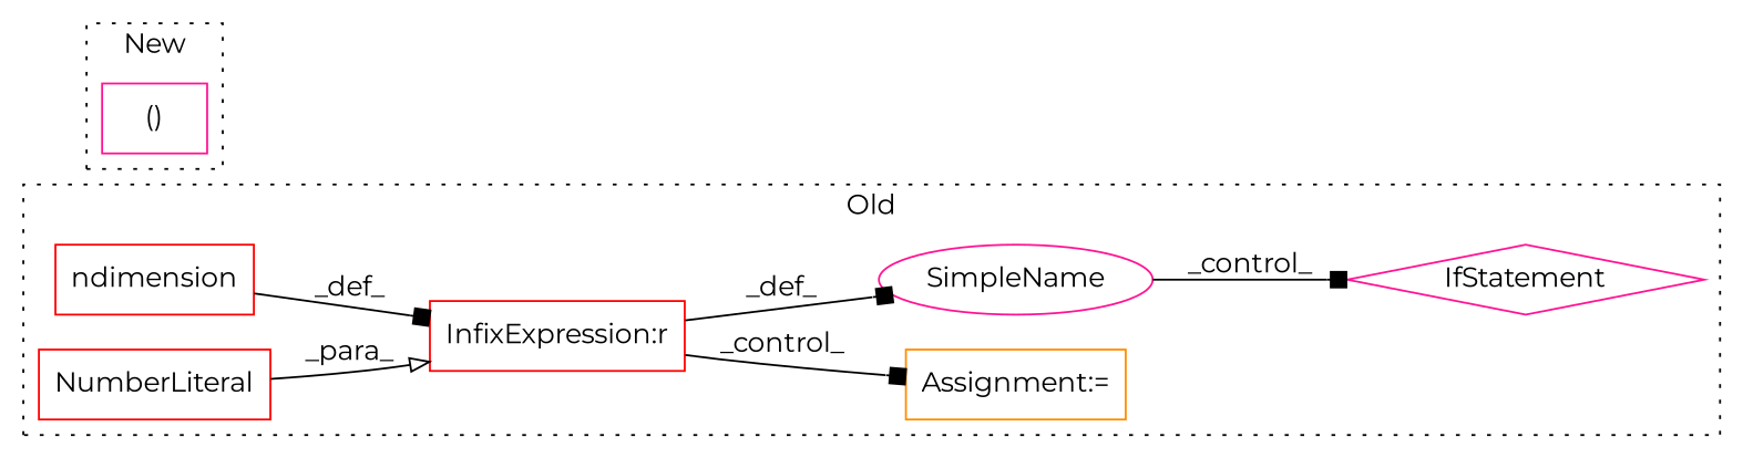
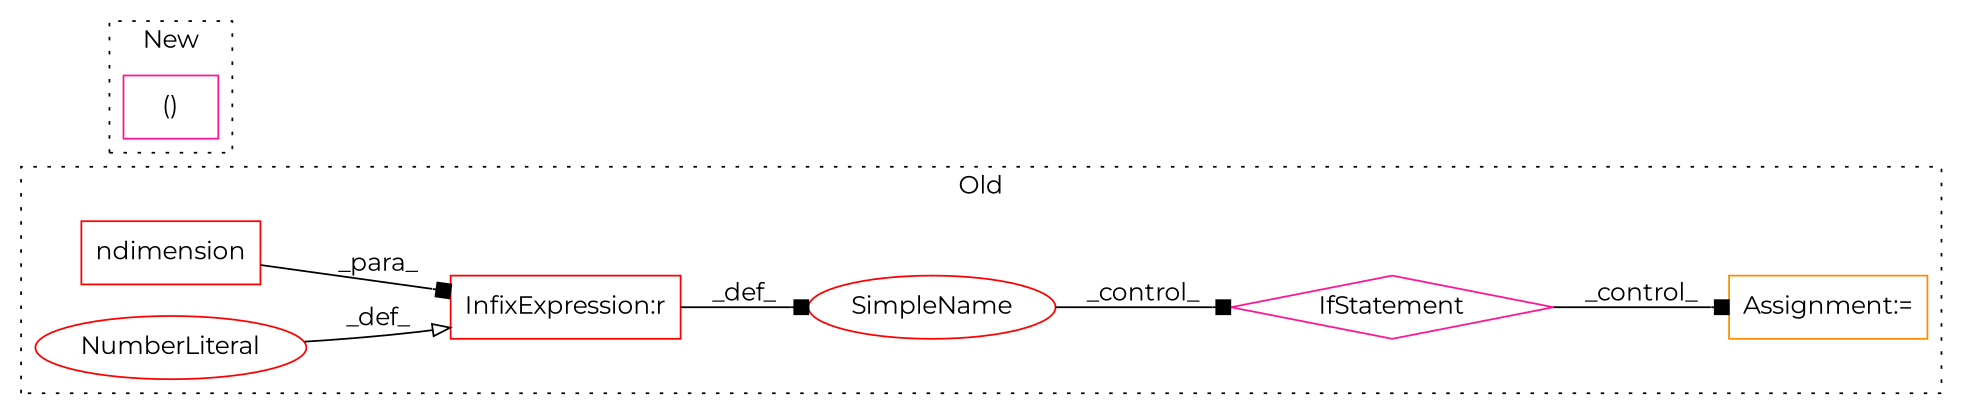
  digraph {
    fontname=Montserrat
    rankdir=LR
    node [color=red fontname=Montserrat l=1 shape=box]
    edge [arrowhead=box fontname=Montserrat]
    n1 [a=32 l=12 label=ndimension s=13074]
    n2 [a=27 l=4 label="InfixExpression:r" s=13086]
-   n3 [a=34 label=NumberLiteral s=13090]
+   n3 [a=34 label=NumberLiteral s=13090 shape=ellipse]
    n4 [a=25 color=deeppink l="4,2" label=IfStatement s="13050,13091" shape=diamond]
    n5 [a=7 color=darkorange label="Assignment:=" s=13350]
-   n6 [a=42 color=deeppink label=SimpleName shape=ellipse l=""]
+   n6 [a=42 label=SimpleName shape=ellipse l=""]
    n7 [a=106 color=deeppink l=38 label="()" s=10847]
    subgraph cluster_1 {
      label=Old
      style=dotted
      n1
      n2
      n3
      n4
      n5
      n6
    }
    subgraph cluster_2 {
      label=New
      style=dotted
      n7
    }
-   n1 -> n2 [label=_def_]
+   n1 -> n2 [label=_para_]
    n2 -> n6 [label=_def_]
-   n3 -> n2 [arrowhead=onormal label=_para_]
-   n2 -> n5 [label=_control_]
+   n3 -> n2 [arrowhead=onormal label=_def_]
+   n4 -> n5 [label=_control_]
    n6 -> n4 [label=_control_]
  }
